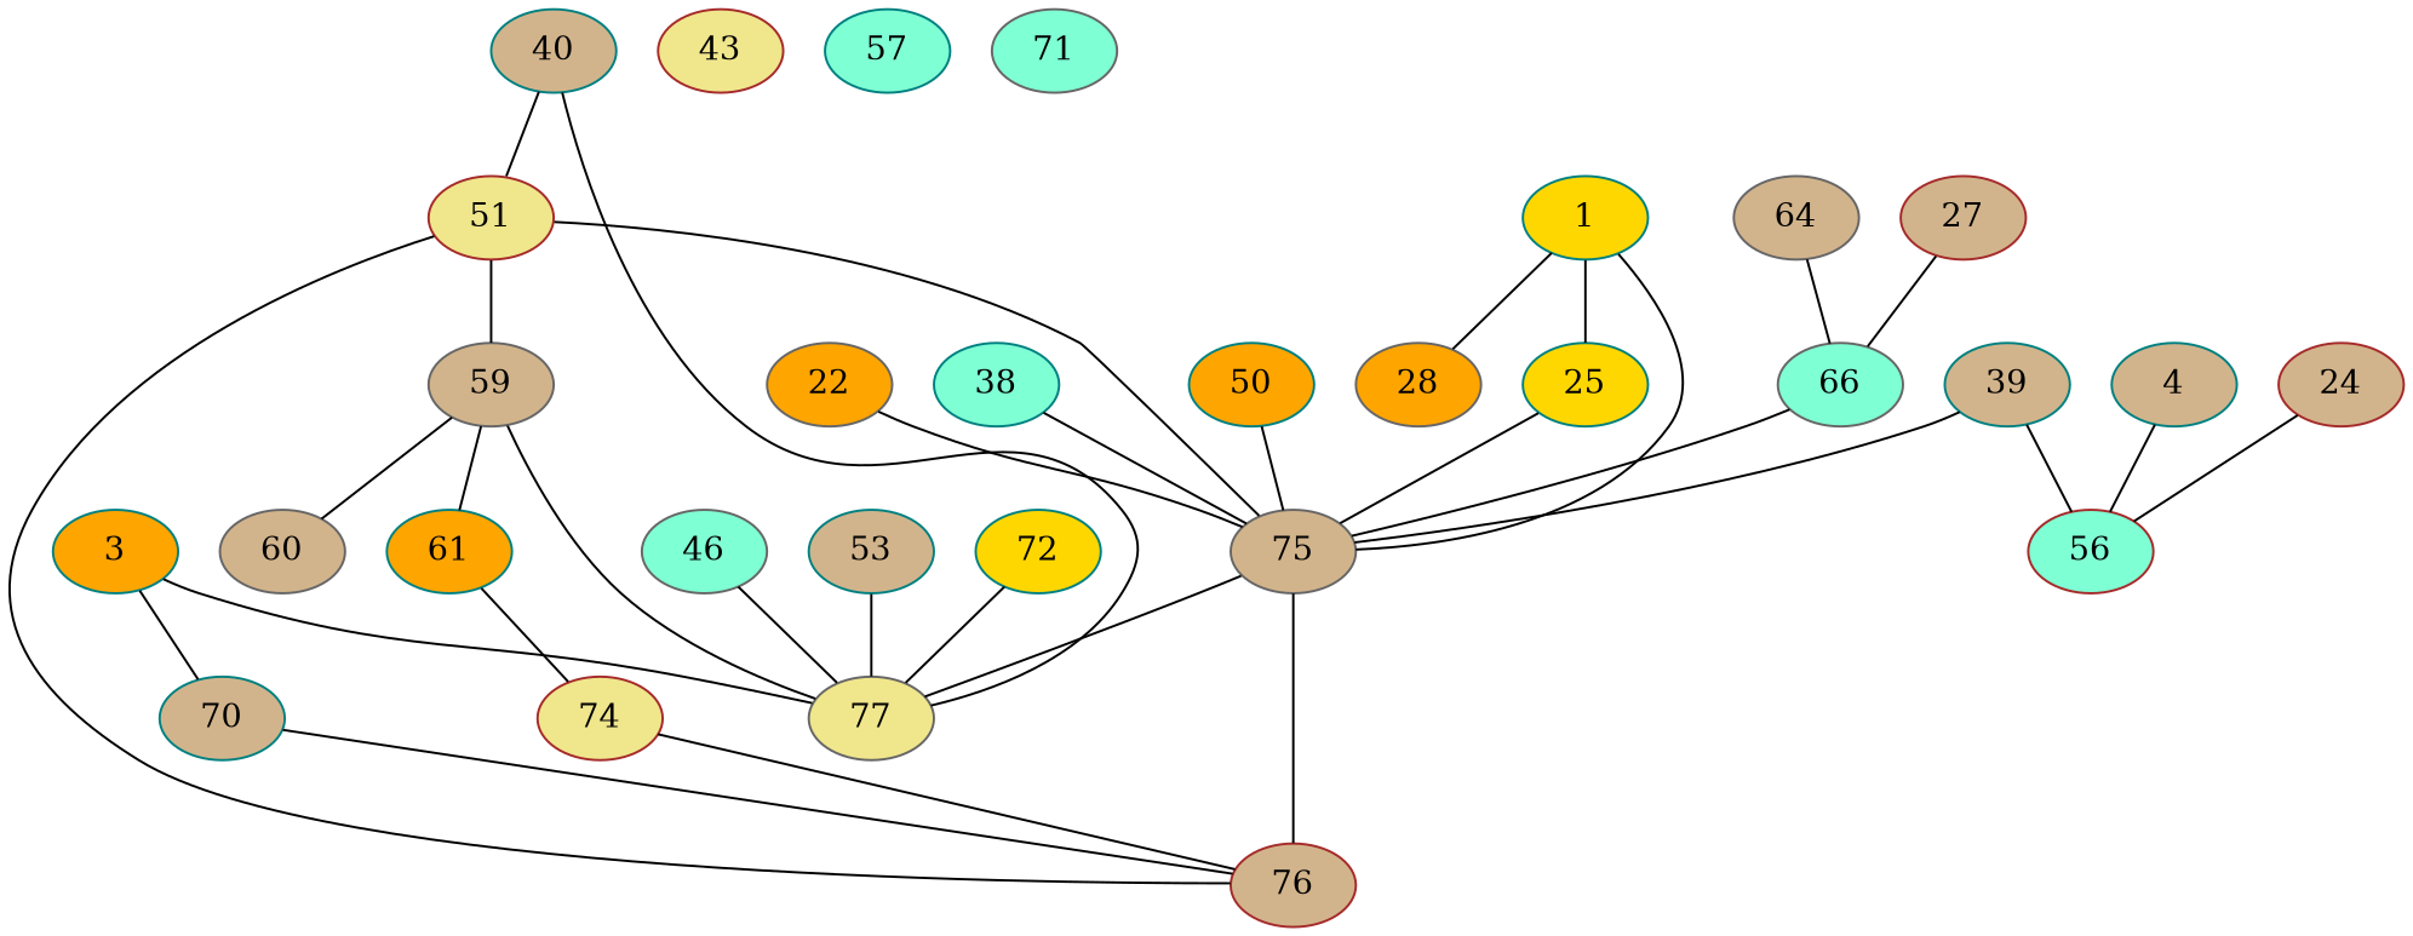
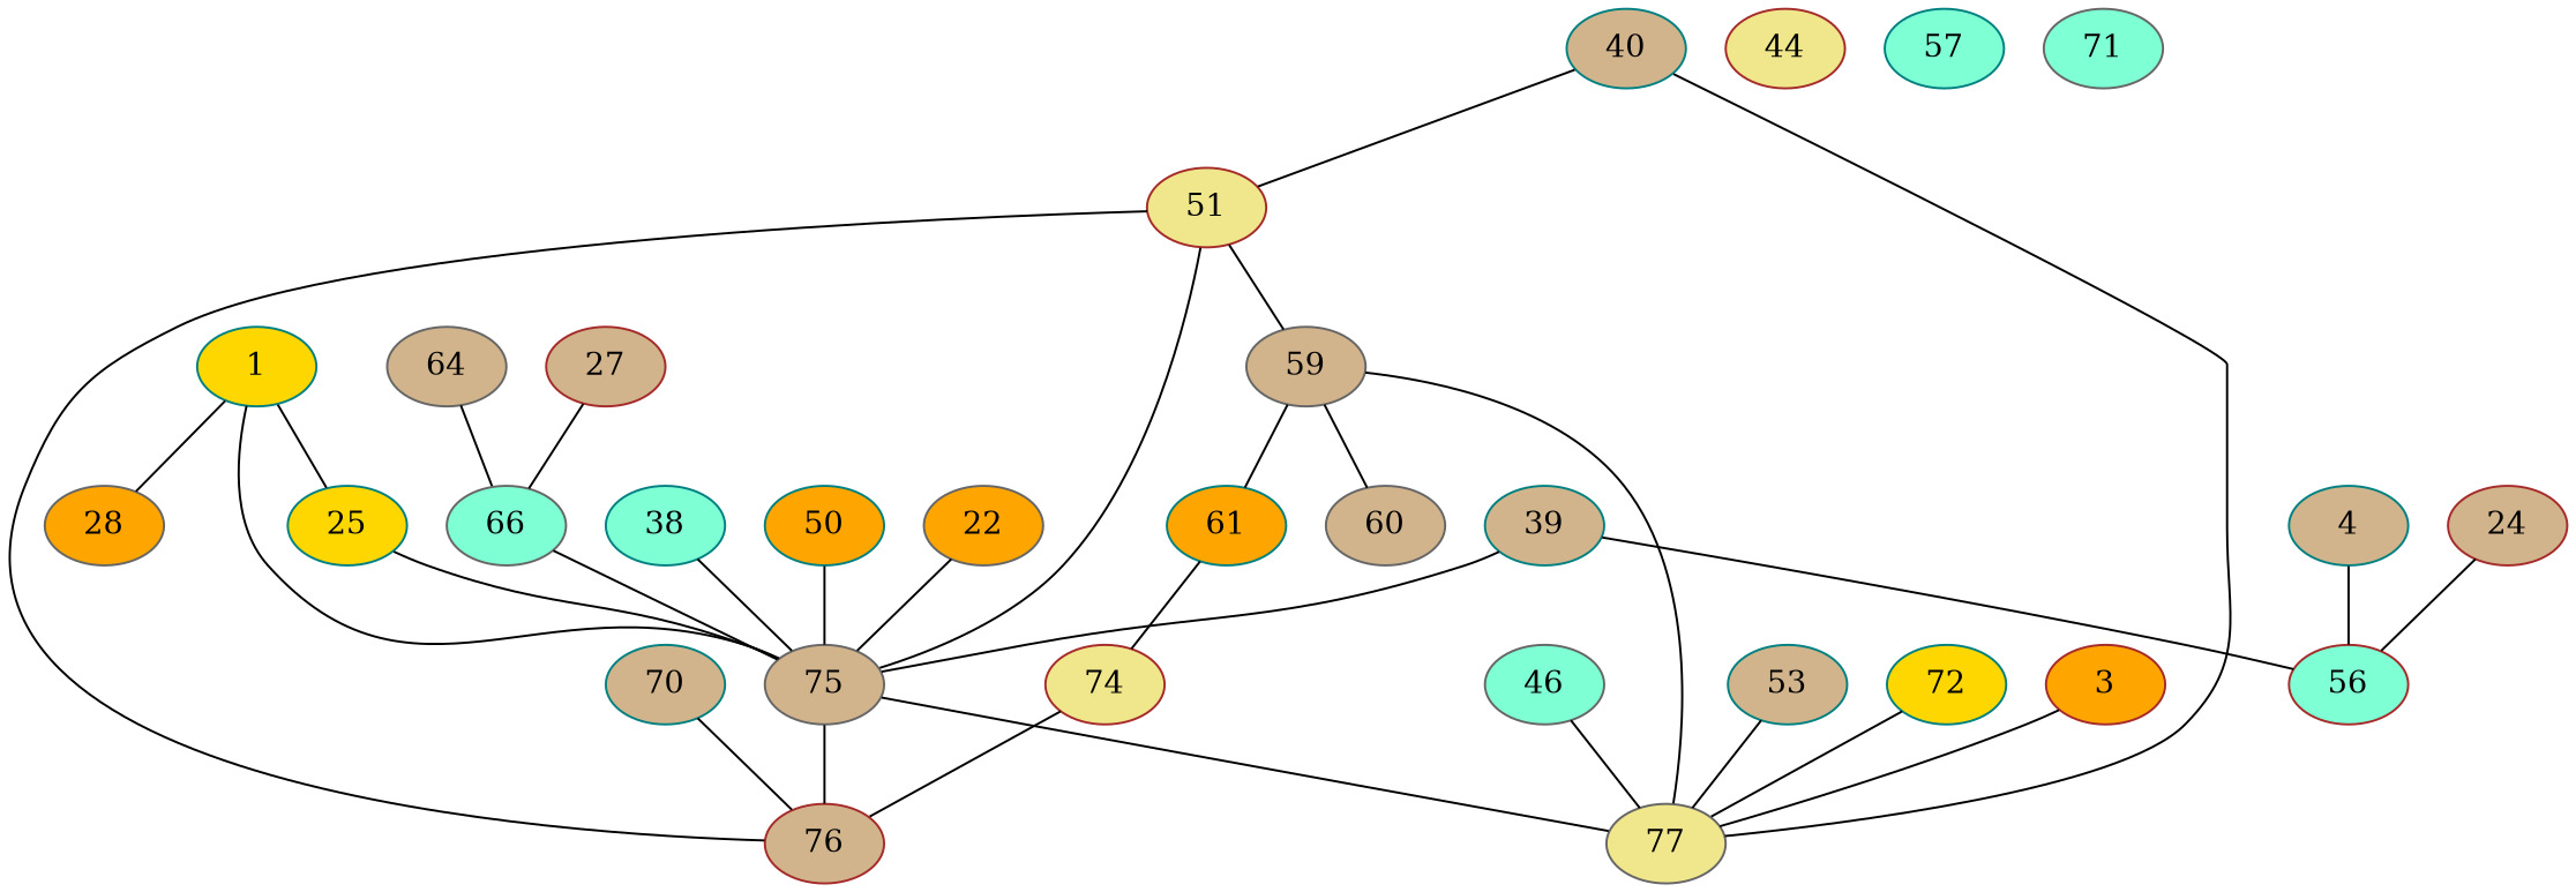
  graph {
    node [color=teal fillcolor=tan style=filled]
    70 [super="+62+63"]
    76 [color=brown super="+58+54"]
-   3 [fillcolor=orange]
+   3 [color=brown fillcolor=orange]
    77 [color=gray40 fillcolor=khaki super="+12+49+48+47+73"]
    56 [color=brown fillcolor=aquamarine super="+34"]
    4
    25 [fillcolor=gold super="+1"]
    75 [color=gray40 super="+7+16+52+65+69+68+37"]
    n9 [fillcolor=gold label=1]
    28 [color=gray40 fillcolor=orange]
    22 [color=gray40 fillcolor=orange super="+15+18"]
    24 [color=brown super="+19"]
    66 [color=gray40 fillcolor=aquamarine super="+13"]
    27 [color=brown]
    38 [fillcolor=aquamarine]
    39
    51 [color=brown fillcolor=khaki super="+17+31"]
    59 [color=gray40 super="+32+21+44"]
    40
-   43 [color=brown fillcolor=khaki]
+   43 [color=brown fillcolor=khaki label=44]
    46 [color=gray40 fillcolor=aquamarine]
    50 [fillcolor=orange]
    60 [color=gray40]
    61 [fillcolor=orange]
    53
    57 [fillcolor=aquamarine]
    74 [color=brown fillcolor=khaki]
    64 [color=gray40]
    71 [color=gray40 fillcolor=aquamarine]
    72 [fillcolor=gold]
    70 -- 76
-   3 -- 70
    3 -- 77 [weight=3]
    4 -- 56
    25 -- 75
    75 -- 76 [weight=7]
    75 -- 77 [weight=4]
    n9 -- 25 [weight=2]
    n9 -- 75
    n9 -- 28
    22 -- 75
    24 -- 56
    66 -- 75 [weight=3]
    27 -- 66
    38 -- 75
    39 -- 56 [weight=2]
    39 -- 75 [weight=2]
    51 -- 76 [weight=2]
    51 -- 75
    51 -- 59 [weight=2]
    59 -- 77 [weight=2]
    59 -- 60
    59 -- 61
    40 -- 77
    40 -- 51
    46 -- 77
    50 -- 75 [weight=2]
    61 -- 74
    53 -- 77
    74 -- 76
    64 -- 66
    72 -- 77
  }
